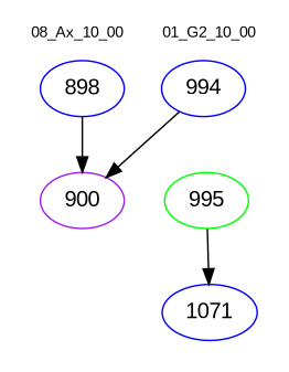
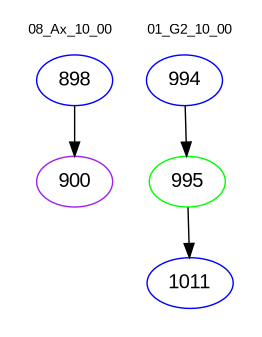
  digraph {
    fontname="Liberation Sans"
    node [color=blue fontname="Liberation Sans"]
    edge [color=black fontname="Liberation Sans"]
    n1 [label=898]
    n2 [color=purple label=900]
    n3 [label=994]
    n4 [color=green label=995]
-   n5 [label=1071]
+   n5 [label=1011]
    subgraph cluster_1 {
      color=white
      fontsize=10
      label="08_Ax_10_00"
      n1
      n2
    }
    subgraph cluster_2 {
      color=white
      fontsize=10
      label="01_G2_10_00"
      n3
      n4
      n5
    }
    n1 -> n2
-   n3 -> n2
+   n3 -> n4
    n4 -> n5
  }
